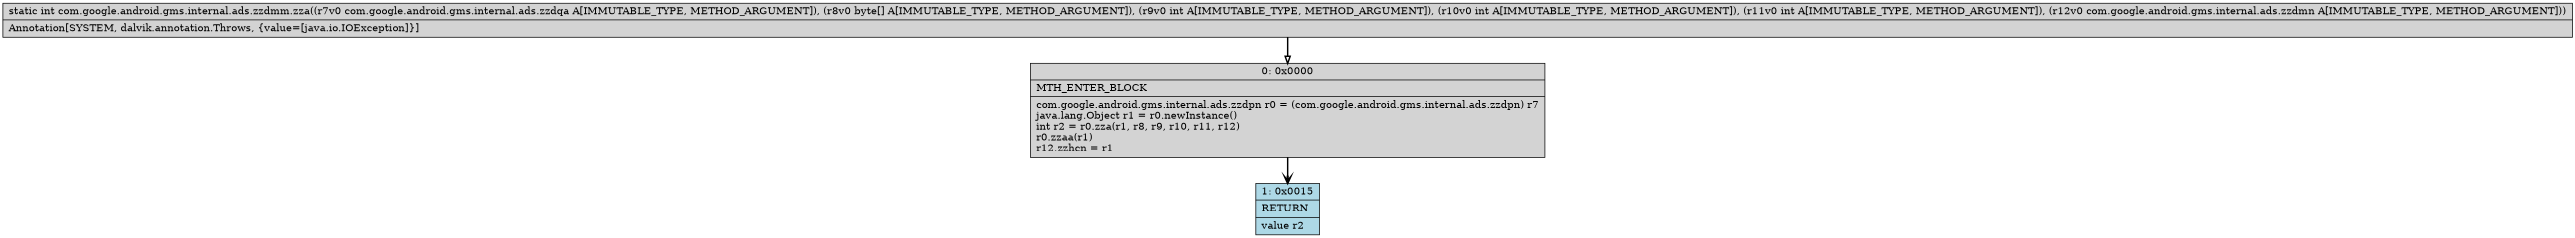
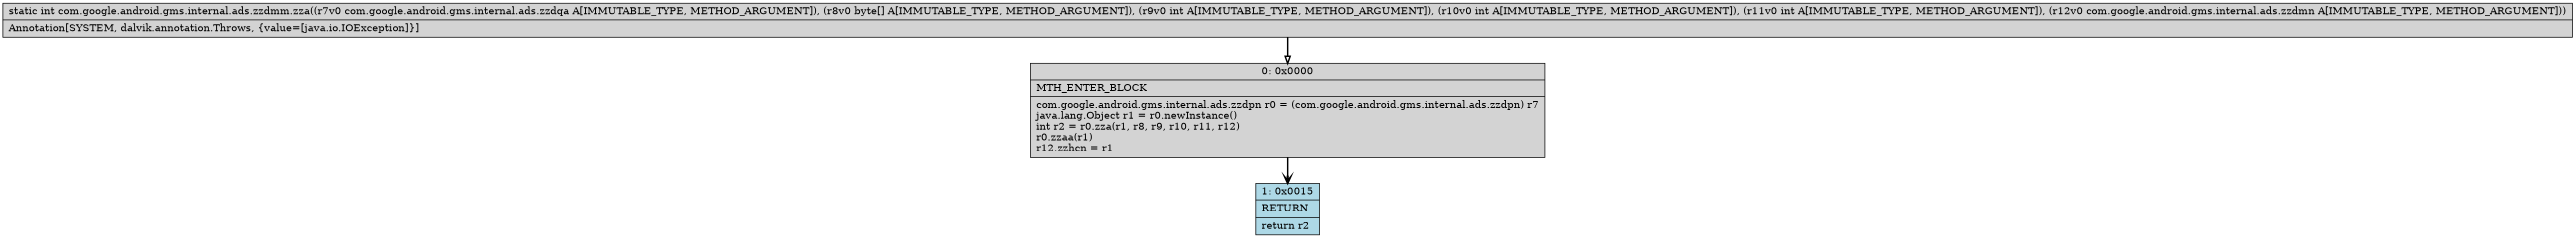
  digraph {
    node [shape=record style=filled fillcolor=lightgrey]
    edge [style=bold]
    n1 [label="{0\:\ 0x0000|MTH_ENTER_BLOCK\l|com.google.android.gms.internal.ads.zzdpn r0 = (com.google.android.gms.internal.ads.zzdpn) r7\ljava.lang.Object r1 = r0.newInstance()\lint r2 = r0.zza(r1, r8, r9, r10, r11, r12)\lr0.zzaa(r1)\lr12.zzhcn = r1\l}"]
-   n2 [label="{1\:\ 0x0015|RETURN\l|value r2\l}" fillcolor=lightblue]
+   n2 [label="{1\:\ 0x0015|RETURN\l|return r2\l}" fillcolor=lightblue]
    n3 [label="{static int com.google.android.gms.internal.ads.zzdmm.zza((r7v0 com.google.android.gms.internal.ads.zzdqa A[IMMUTABLE_TYPE, METHOD_ARGUMENT]), (r8v0 byte[] A[IMMUTABLE_TYPE, METHOD_ARGUMENT]), (r9v0 int A[IMMUTABLE_TYPE, METHOD_ARGUMENT]), (r10v0 int A[IMMUTABLE_TYPE, METHOD_ARGUMENT]), (r11v0 int A[IMMUTABLE_TYPE, METHOD_ARGUMENT]), (r12v0 com.google.android.gms.internal.ads.zzdmn A[IMMUTABLE_TYPE, METHOD_ARGUMENT]))  | Annotation[SYSTEM, dalvik.annotation.Throws, \{value=[java.io.IOException]\}]\l}"]
    n1 -> n2 [arrowhead=vee]
    n3 -> n1 [arrowhead=onormal]
  }
